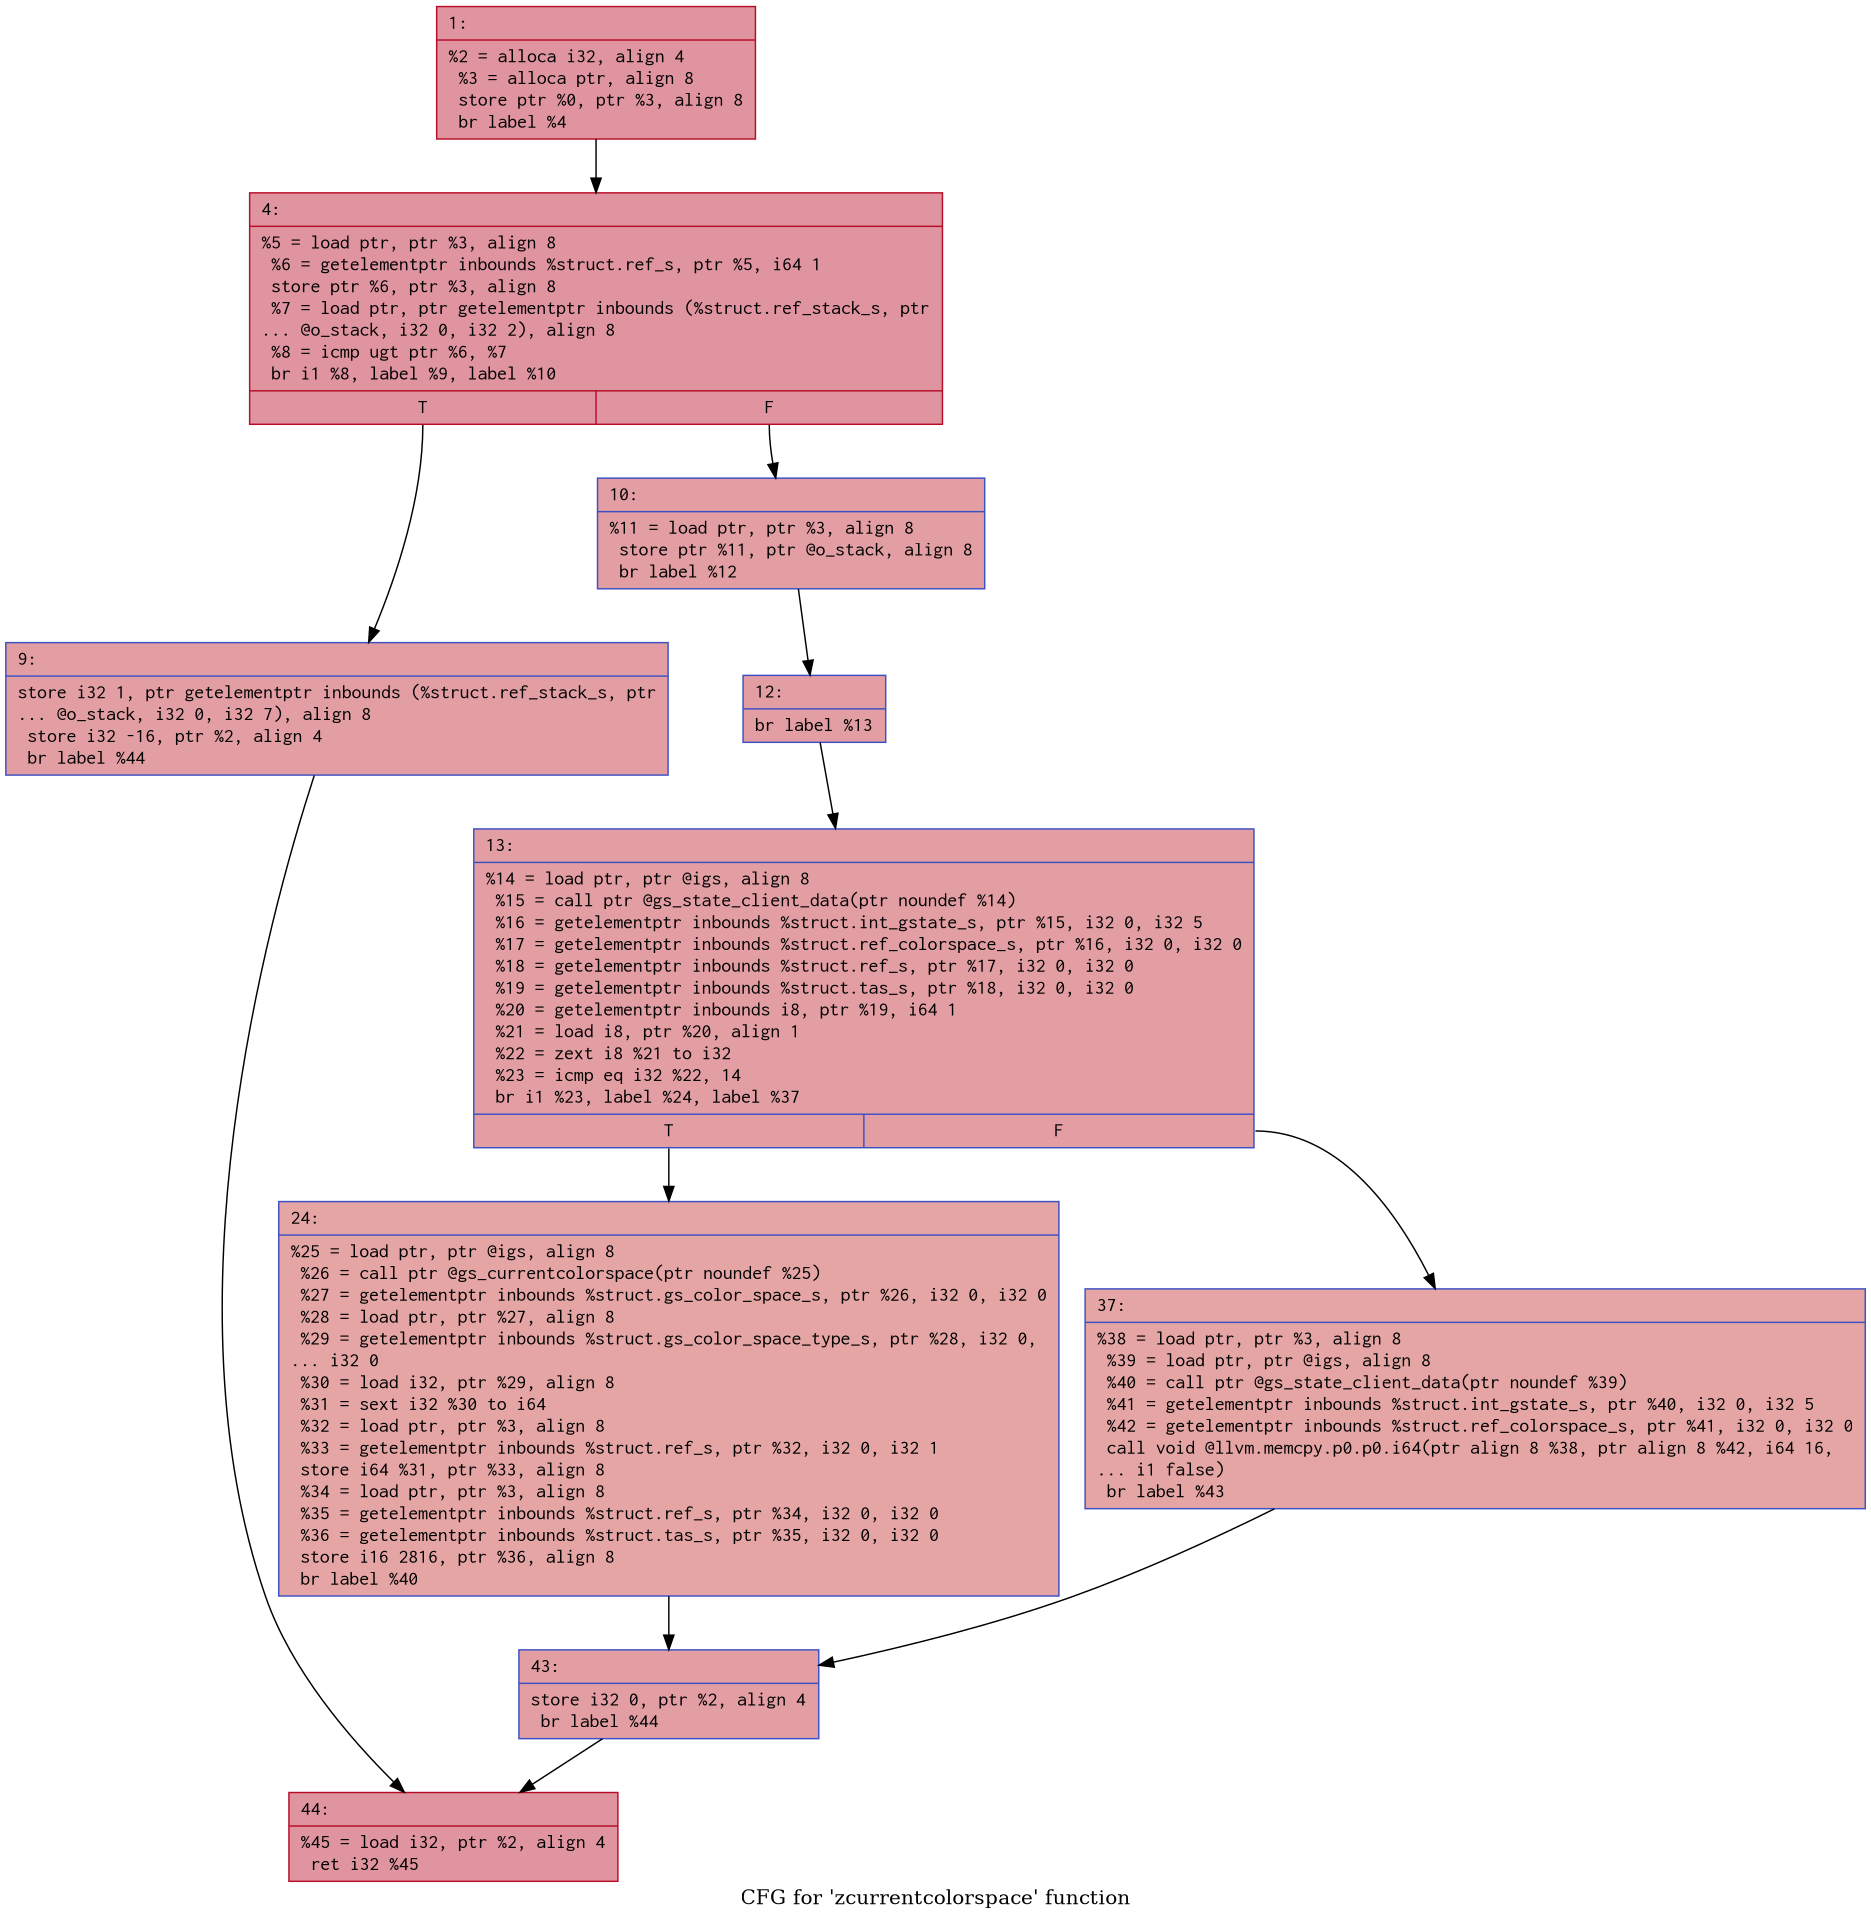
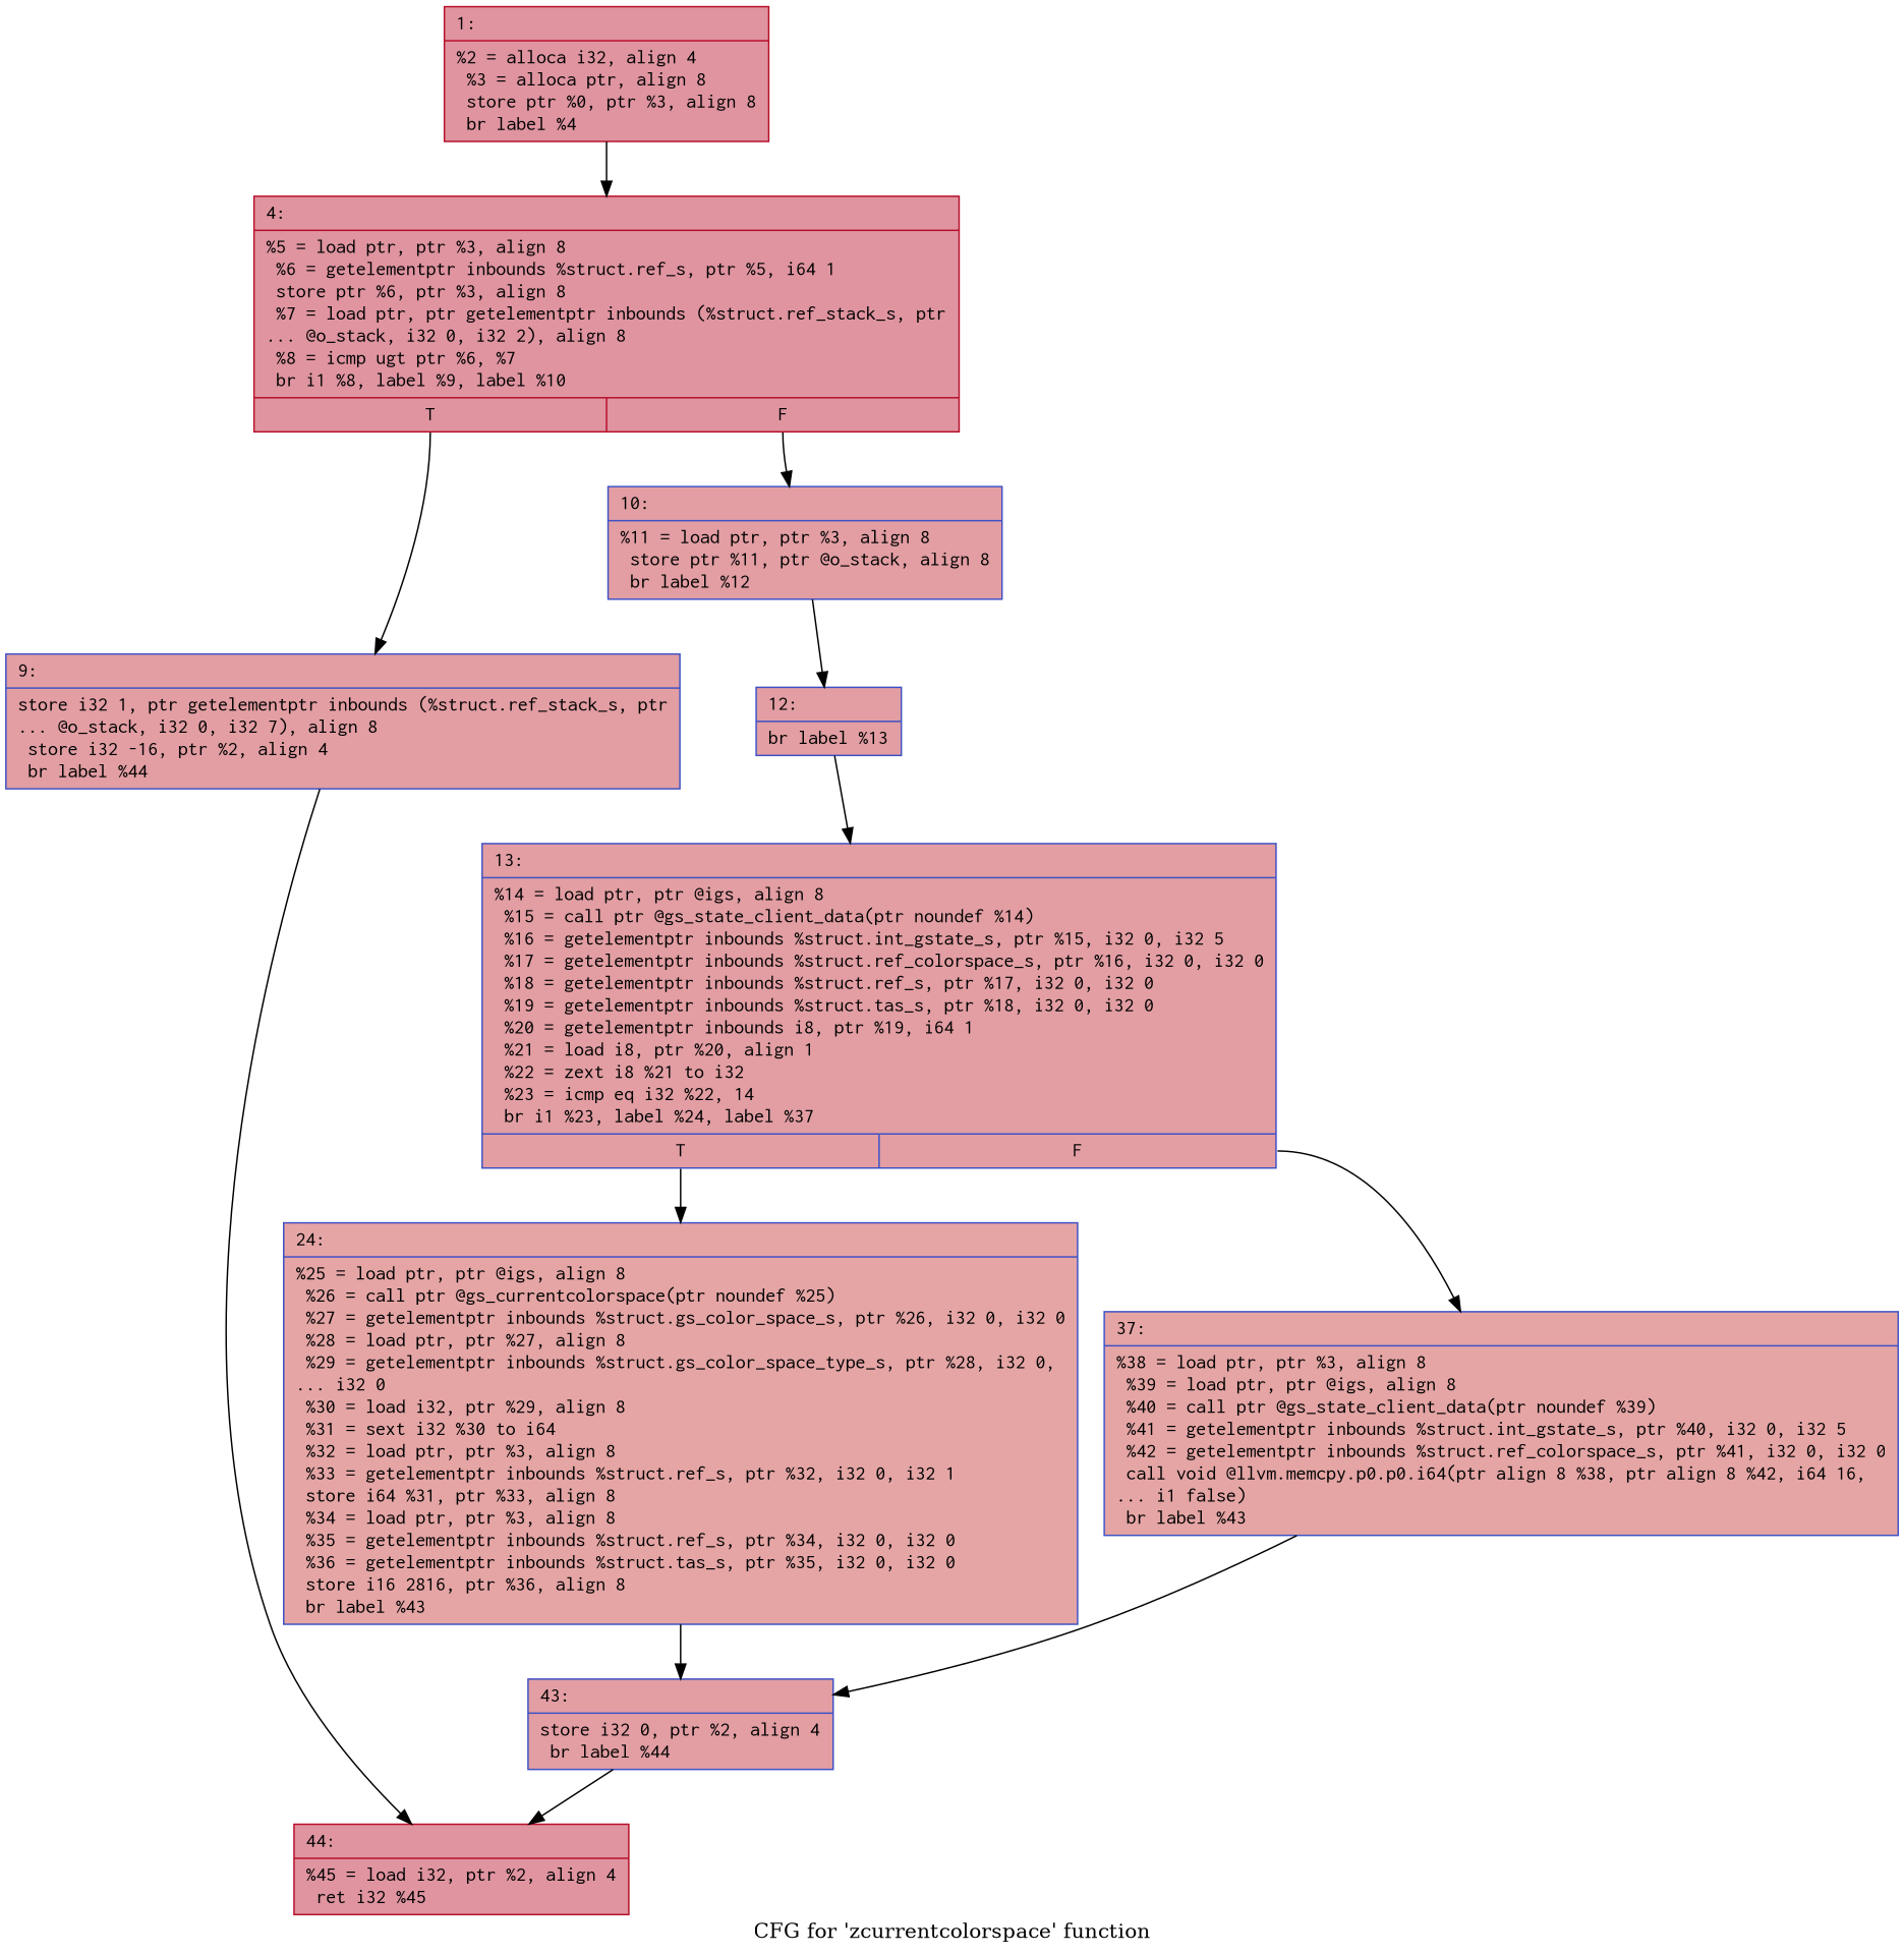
  digraph {
    label="CFG for 'zcurrentcolorspace' function"
    node [color="#3d50c3ff" fillcolor="#be242e70" fontname=Courier shape=record style=filled]
    n1 [color="#b70d28ff" fillcolor="#b70d2870" label="{1:\l|  %2 = alloca i32, align 4\l  %3 = alloca ptr, align 8\l  store ptr %0, ptr %3, align 8\l  br label %4\l}"]
    n2 [color="#b70d28ff" fillcolor="#b70d2870" label="{4:\l|  %5 = load ptr, ptr %3, align 8\l  %6 = getelementptr inbounds %struct.ref_s, ptr %5, i64 1\l  store ptr %6, ptr %3, align 8\l  %7 = load ptr, ptr getelementptr inbounds (%struct.ref_stack_s, ptr\l... @o_stack, i32 0, i32 2), align 8\l  %8 = icmp ugt ptr %6, %7\l  br i1 %8, label %9, label %10\l|{<s0>T|<s1>F}}"]
    n3 [label="{9:\l|  store i32 1, ptr getelementptr inbounds (%struct.ref_stack_s, ptr\l... @o_stack, i32 0, i32 7), align 8\l  store i32 -16, ptr %2, align 4\l  br label %44\l}"]
    n4 [label="{10:\l|  %11 = load ptr, ptr %3, align 8\l  store ptr %11, ptr @o_stack, align 8\l  br label %12\l}"]
    n5 [color="#b70d28ff" fillcolor="#b70d2870" label="{44:\l|  %45 = load i32, ptr %2, align 4\l  ret i32 %45\l}"]
    n6 [label="{12:\l|  br label %13\l}"]
    n7 [label="{13:\l|  %14 = load ptr, ptr @igs, align 8\l  %15 = call ptr @gs_state_client_data(ptr noundef %14)\l  %16 = getelementptr inbounds %struct.int_gstate_s, ptr %15, i32 0, i32 5\l  %17 = getelementptr inbounds %struct.ref_colorspace_s, ptr %16, i32 0, i32 0\l  %18 = getelementptr inbounds %struct.ref_s, ptr %17, i32 0, i32 0\l  %19 = getelementptr inbounds %struct.tas_s, ptr %18, i32 0, i32 0\l  %20 = getelementptr inbounds i8, ptr %19, i64 1\l  %21 = load i8, ptr %20, align 1\l  %22 = zext i8 %21 to i32\l  %23 = icmp eq i32 %22, 14\l  br i1 %23, label %24, label %37\l|{<s0>T|<s1>F}}"]
-   n8 [fillcolor="#c5333470" label="{24:\l|  %25 = load ptr, ptr @igs, align 8\l  %26 = call ptr @gs_currentcolorspace(ptr noundef %25)\l  %27 = getelementptr inbounds %struct.gs_color_space_s, ptr %26, i32 0, i32 0\l  %28 = load ptr, ptr %27, align 8\l  %29 = getelementptr inbounds %struct.gs_color_space_type_s, ptr %28, i32 0,\l... i32 0\l  %30 = load i32, ptr %29, align 8\l  %31 = sext i32 %30 to i64\l  %32 = load ptr, ptr %3, align 8\l  %33 = getelementptr inbounds %struct.ref_s, ptr %32, i32 0, i32 1\l  store i64 %31, ptr %33, align 8\l  %34 = load ptr, ptr %3, align 8\l  %35 = getelementptr inbounds %struct.ref_s, ptr %34, i32 0, i32 0\l  %36 = getelementptr inbounds %struct.tas_s, ptr %35, i32 0, i32 0\l  store i16 2816, ptr %36, align 8\l  br label %40\l}"]
+   n8 [fillcolor="#c5333470" label="{24:\l|  %25 = load ptr, ptr @igs, align 8\l  %26 = call ptr @gs_currentcolorspace(ptr noundef %25)\l  %27 = getelementptr inbounds %struct.gs_color_space_s, ptr %26, i32 0, i32 0\l  %28 = load ptr, ptr %27, align 8\l  %29 = getelementptr inbounds %struct.gs_color_space_type_s, ptr %28, i32 0,\l... i32 0\l  %30 = load i32, ptr %29, align 8\l  %31 = sext i32 %30 to i64\l  %32 = load ptr, ptr %3, align 8\l  %33 = getelementptr inbounds %struct.ref_s, ptr %32, i32 0, i32 1\l  store i64 %31, ptr %33, align 8\l  %34 = load ptr, ptr %3, align 8\l  %35 = getelementptr inbounds %struct.ref_s, ptr %34, i32 0, i32 0\l  %36 = getelementptr inbounds %struct.tas_s, ptr %35, i32 0, i32 0\l  store i16 2816, ptr %36, align 8\l  br label %43\l}"]
    n9 [fillcolor="#c5333470" label="{37:\l|  %38 = load ptr, ptr %3, align 8\l  %39 = load ptr, ptr @igs, align 8\l  %40 = call ptr @gs_state_client_data(ptr noundef %39)\l  %41 = getelementptr inbounds %struct.int_gstate_s, ptr %40, i32 0, i32 5\l  %42 = getelementptr inbounds %struct.ref_colorspace_s, ptr %41, i32 0, i32 0\l  call void @llvm.memcpy.p0.p0.i64(ptr align 8 %38, ptr align 8 %42, i64 16,\l... i1 false)\l  br label %43\l}"]
    n10 [label="{43:\l|  store i32 0, ptr %2, align 4\l  br label %44\l}"]
    n1 -> n2
    n2 -> n3 [tailport=s0]
    n2 -> n4 [tailport=s1]
    n3 -> n5
    n4 -> n6
    n6 -> n7
    n7 -> n8 [tailport=s0]
    n7 -> n9 [tailport=s1]
    n8 -> n10
    n9 -> n10
    n10 -> n5
  }
